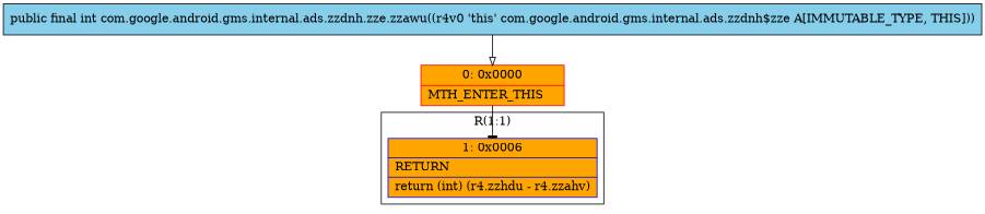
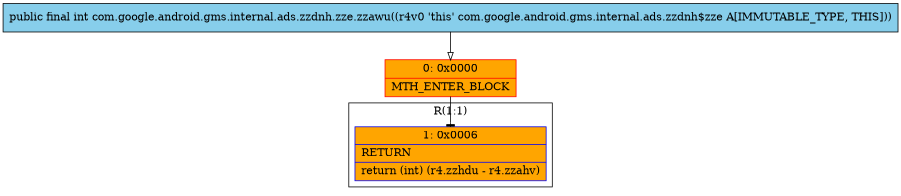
  digraph {
    node [shape=record style=filled fillcolor=orange]
    n1 [color=blue label="{1\:\ 0x0006|RETURN\l|return (int) (r4.zzhdu \- r4.zzahv)\l}"]
-   n2 [color=red label="{0\:\ 0x0000|MTH_ENTER_THIS\l}"]
+   n2 [color=red label="{0\:\ 0x0000|MTH_ENTER_BLOCK\l}"]
    n3 [label="{public final int com.google.android.gms.internal.ads.zzdnh.zze.zzawu((r4v0 'this' com.google.android.gms.internal.ads.zzdnh$zze A[IMMUTABLE_TYPE, THIS])) }" fillcolor=skyblue]
    subgraph cluster_1 {
      label="R(1:1)"
      n1
    }
    n2 -> n1 [arrowhead=tee]
    n3 -> n2 [arrowhead=onormal]
  }
